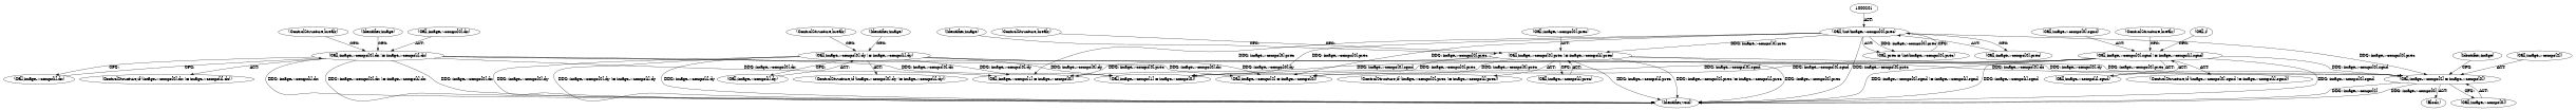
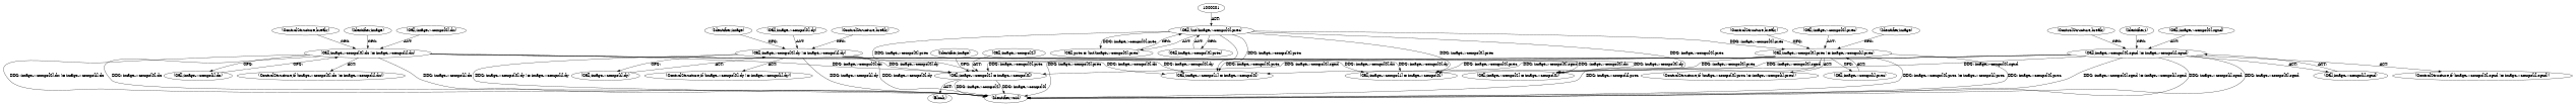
  digraph {
    n1 [label="(Call,image->comps[2] = image->comps[0])"]
    n2 [label="(Block,)"]
    n3 [label="(Identifier,void)"]
-   n4 [label="(Call,image->comps[0])"]
    n5 [label="(Call,image->comps[0].sgnd != image->comps[i].sgnd)"]
    n6 [label="(Call,image->comps[1] = image->comps[0])"]
    n7 [label="(Call,image->comps[i].sgnd)"]
    n8 [label="(Call,image->comps[1] = image->comps[0])"]
    n9 [label="(ControlStructure,if (image->comps[0].sgnd != image->comps[i].sgnd))"]
    n10 [label="(Call,image->comps[2] = image->comps[0])"]
    n11 [label="(Call,image->comps[0].prec != image->comps[i].prec)"]
    n12 [label="(ControlStructure,if (image->comps[0].prec != image->comps[i].prec))"]
    n13 [label="(Call,image->comps[i].prec)"]
    n14 [label="(Call,(int)image->comps[0].prec)"]
    n15 [label="(Call,prec = (int)image->comps[0].prec)"]
    n16 [label="(Call,image->comps[0].prec)"]
    n17 [label="(Call,image->comps[0].dx != image->comps[i].dx)"]
    n18 [label="(Call,image->comps[i].dx)"]
    n19 [label="(ControlStructure,if (image->comps[0].dx != image->comps[i].dx))"]
    n20 [label="(Call,image->comps[0].dy != image->comps[i].dy)"]
    n21 [label="(Call,image->comps[i].dy)"]
    n22 [label="(ControlStructure,if (image->comps[0].dy != image->comps[i].dy))"]
    n23 [label="(Identifier,image)"]
    n24 [label="(Call,image->comps[0].sgnd)"]
    n25 [label="(Call,image->comps[2])"]
    n26 [label="(Identifier,image)"]
    n27 [label="(Call,image->comps[0].dx)"]
    n28 [label="(ControlStructure,break;)"]
    n29 [label="(Identifier,image)"]
    n30 [label="(ControlStructure,break;)"]
    n31 [label="(ControlStructure,break;)"]
    n32 [label="(ControlStructure,break;)"]
    n33 [label="(Identifier,image)"]
    n34 [label="(Call,image->comps[0].prec)"]
-   n35 [label="(Call,i)"]
+   n35 [label="(Identifier,i)"]
+   n36 [label="(Call,image->comps[0].dy)"]
    1000201
    n1 -> n2 [label="AST: "]
    n1 -> n3 [label="DDG: image->comps[2]"]
    n1 -> n3 [label="DDG: image->comps[0]"]
-   n1 -> n4 [label="CFG: "]
-   n4 -> n1 [label="AST: "]
    n5 -> n1 [label="DDG: image->comps[0].sgnd"]
    n5 -> n3 [label="DDG: image->comps[0].sgnd != image->comps[i].sgnd"]
    n5 -> n3 [label="DDG: image->comps[i].sgnd"]
    n5 -> n3 [label="DDG: image->comps[0].sgnd"]
    n5 -> n6 [label="DDG: image->comps[0].sgnd"]
    n5 -> n7 [label="AST: "]
    n5 -> n8 [label="DDG: image->comps[0].sgnd"]
    n5 -> n9 [label="AST: "]
    n5 -> n10 [label="DDG: image->comps[0].sgnd"]
    n7 -> n5 [label="AST: "]
    n11 -> n1 [label="DDG: image->comps[0].prec"]
    n11 -> n3 [label="DDG: image->comps[i].prec"]
    n11 -> n3 [label="DDG: image->comps[0].prec != image->comps[i].prec"]
    n11 -> n3 [label="DDG: image->comps[0].prec"]
    n11 -> n6 [label="DDG: image->comps[0].prec"]
    n11 -> n8 [label="DDG: image->comps[0].prec"]
    n11 -> n10 [label="DDG: image->comps[0].prec"]
    n11 -> n12 [label="AST: "]
    n11 -> n13 [label="CFG: "]
    n13 -> n11 [label="AST: "]
    n14 -> n1 [label="DDG: image->comps[0].prec"]
    n14 -> n3 [label="DDG: image->comps[0].prec"]
    n14 -> n6 [label="DDG: image->comps[0].prec"]
    n14 -> n8 [label="DDG: image->comps[0].prec"]
    n14 -> n10 [label="DDG: image->comps[0].prec"]
    n14 -> n11 [label="DDG: image->comps[0].prec"]
    n14 -> n15 [label="AST: "]
    n14 -> n15 [label="DDG: image->comps[0].prec"]
    n14 -> n16 [label="CFG: "]
    n15 -> n14 [label="CFG: "]
    n16 -> n14 [label="AST: "]
    n17 -> n1 [label="DDG: image->comps[0].dx"]
    n17 -> n3 [label="DDG: image->comps[i].dx"]
    n17 -> n3 [label="DDG: image->comps[0].dx != image->comps[i].dx"]
    n17 -> n3 [label="DDG: image->comps[0].dx"]
    n17 -> n6 [label="DDG: image->comps[0].dx"]
    n17 -> n8 [label="DDG: image->comps[0].dx"]
    n17 -> n10 [label="DDG: image->comps[0].dx"]
    n17 -> n18 [label="CFG: "]
    n17 -> n19 [label="AST: "]
    n18 -> n17 [label="CFG: "]
    n20 -> n1 [label="DDG: image->comps[0].dy"]
    n20 -> n3 [label="DDG: image->comps[0].dy"]
    n20 -> n3 [label="DDG: image->comps[0].dy != image->comps[i].dy"]
    n20 -> n3 [label="DDG: image->comps[i].dy"]
    n20 -> n6 [label="DDG: image->comps[0].dy"]
    n20 -> n8 [label="DDG: image->comps[0].dy"]
    n20 -> n10 [label="DDG: image->comps[0].dy"]
    n20 -> n21 [label="CFG: "]
    n20 -> n22 [label="AST: "]
    n21 -> n20 [label="AST: "]
    n23 -> n1 [label="CFG: "]
    n24 -> n5 [label="AST: "]
    n25 -> n1 [label="AST: "]
    n26 -> n11 [label="CFG: "]
    n27 -> n17 [label="AST: "]
    n28 -> n20 [label="CFG: "]
    n29 -> n20 [label="CFG: "]
    n30 -> n17 [label="CFG: "]
    n31 -> n11 [label="CFG: "]
    n32 -> n5 [label="CFG: "]
    n33 -> n17 [label="CFG: "]
    n34 -> n11 [label="AST: "]
    n35 -> n5 [label="CFG: "]
+   n36 -> n20 [label="AST: "]
    1000201 -> n14 [label="AST: "]
  }
